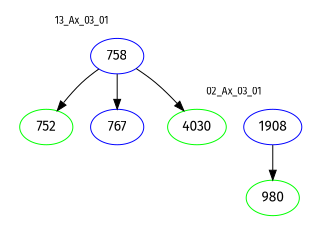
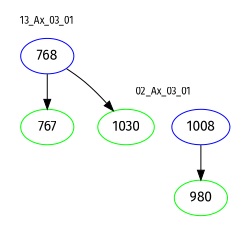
  digraph {
    fontname="Fira Sans"
    node [color=blue fontname="Fira Sans"]
    edge [color=black fontname="Fira Sans"]
-   n1 [label=1908]
+   n1 [label=1008]
    n2 [color=green label=980]
-   n3 [color=green label=4030]
-   n4 [label=758]
-   n5 [color=green label=752]
-   n6 [label=767]
+   n3 [color=green label=1030]
+   n4 [label=768]
+   n6 [color=green label=767]
    subgraph cluster_1 {
      color=white
      fontsize=10
      label="02_Ax_03_01"
      n1
      n2
      n3
    }
    subgraph cluster_2 {
      color=white
      fontsize=10
      label="13_Ax_03_01"
      n4
-     n5
      n6
    }
    n1 -> n2
    n4 -> n3
-   n4 -> n5
    n4 -> n6
  }
